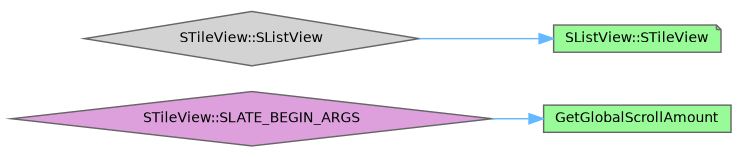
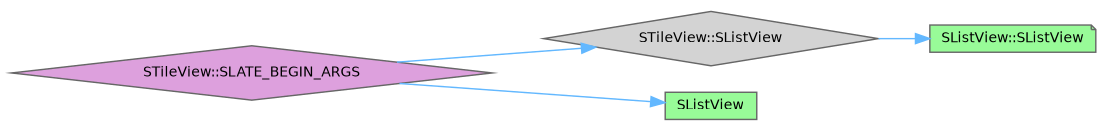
  digraph {
    rankdir=LR
    node [color=grey40 fillcolor=palegreen fontname=Helvetica fontsize=10 shape=diamond style=filled]
    edge [color=steelblue1 fontname=Helvetica fontsize=10 labelfontname=Helvetica labelfontsize=10 style=solid]
    n1 [color=gray40 fillcolor=plum fontcolor=black height=0.2 label="STileView::SLATE_BEGIN_ARGS" width=0.4]
    n2 [fillcolor=lightgrey height=0.2 label="STileView::SListView" width=0.4]
-   n3 [height=0.2 label=GetGlobalScrollAmount shape=box width=0.4]
-   n4 [height=0.2 label="SListView::STileView" shape=note width=0.4]
+   n3 [height=0.2 label=SListView shape=box width=0.4]
+   n4 [height=0.2 label="SListView::SListView" shape=note width=0.4]
+   n1 -> n2
    n1 -> n3
    n2 -> n4
  }
